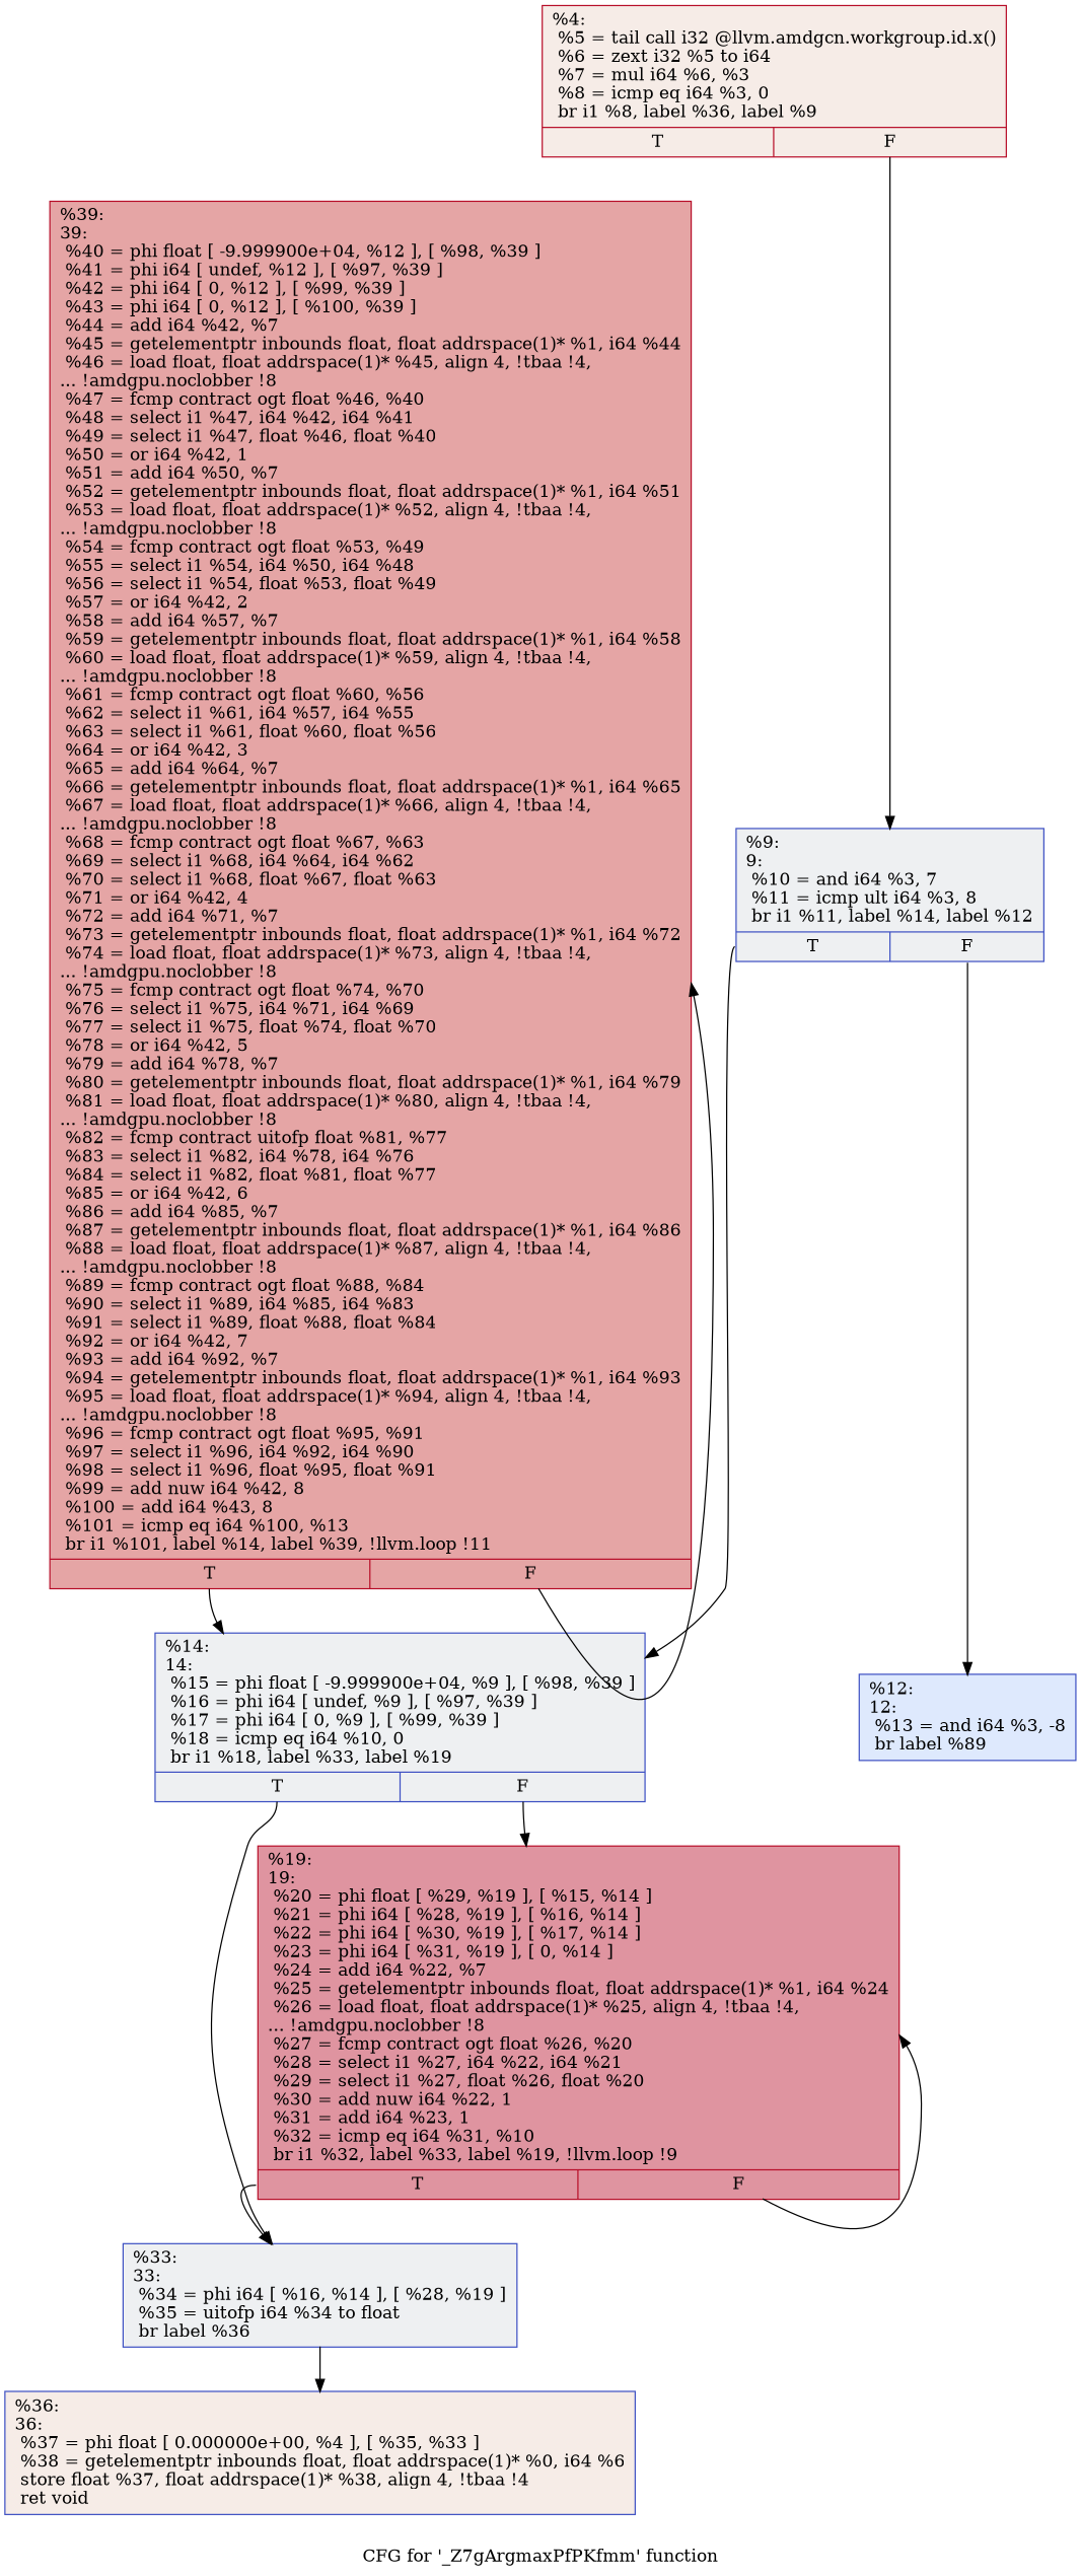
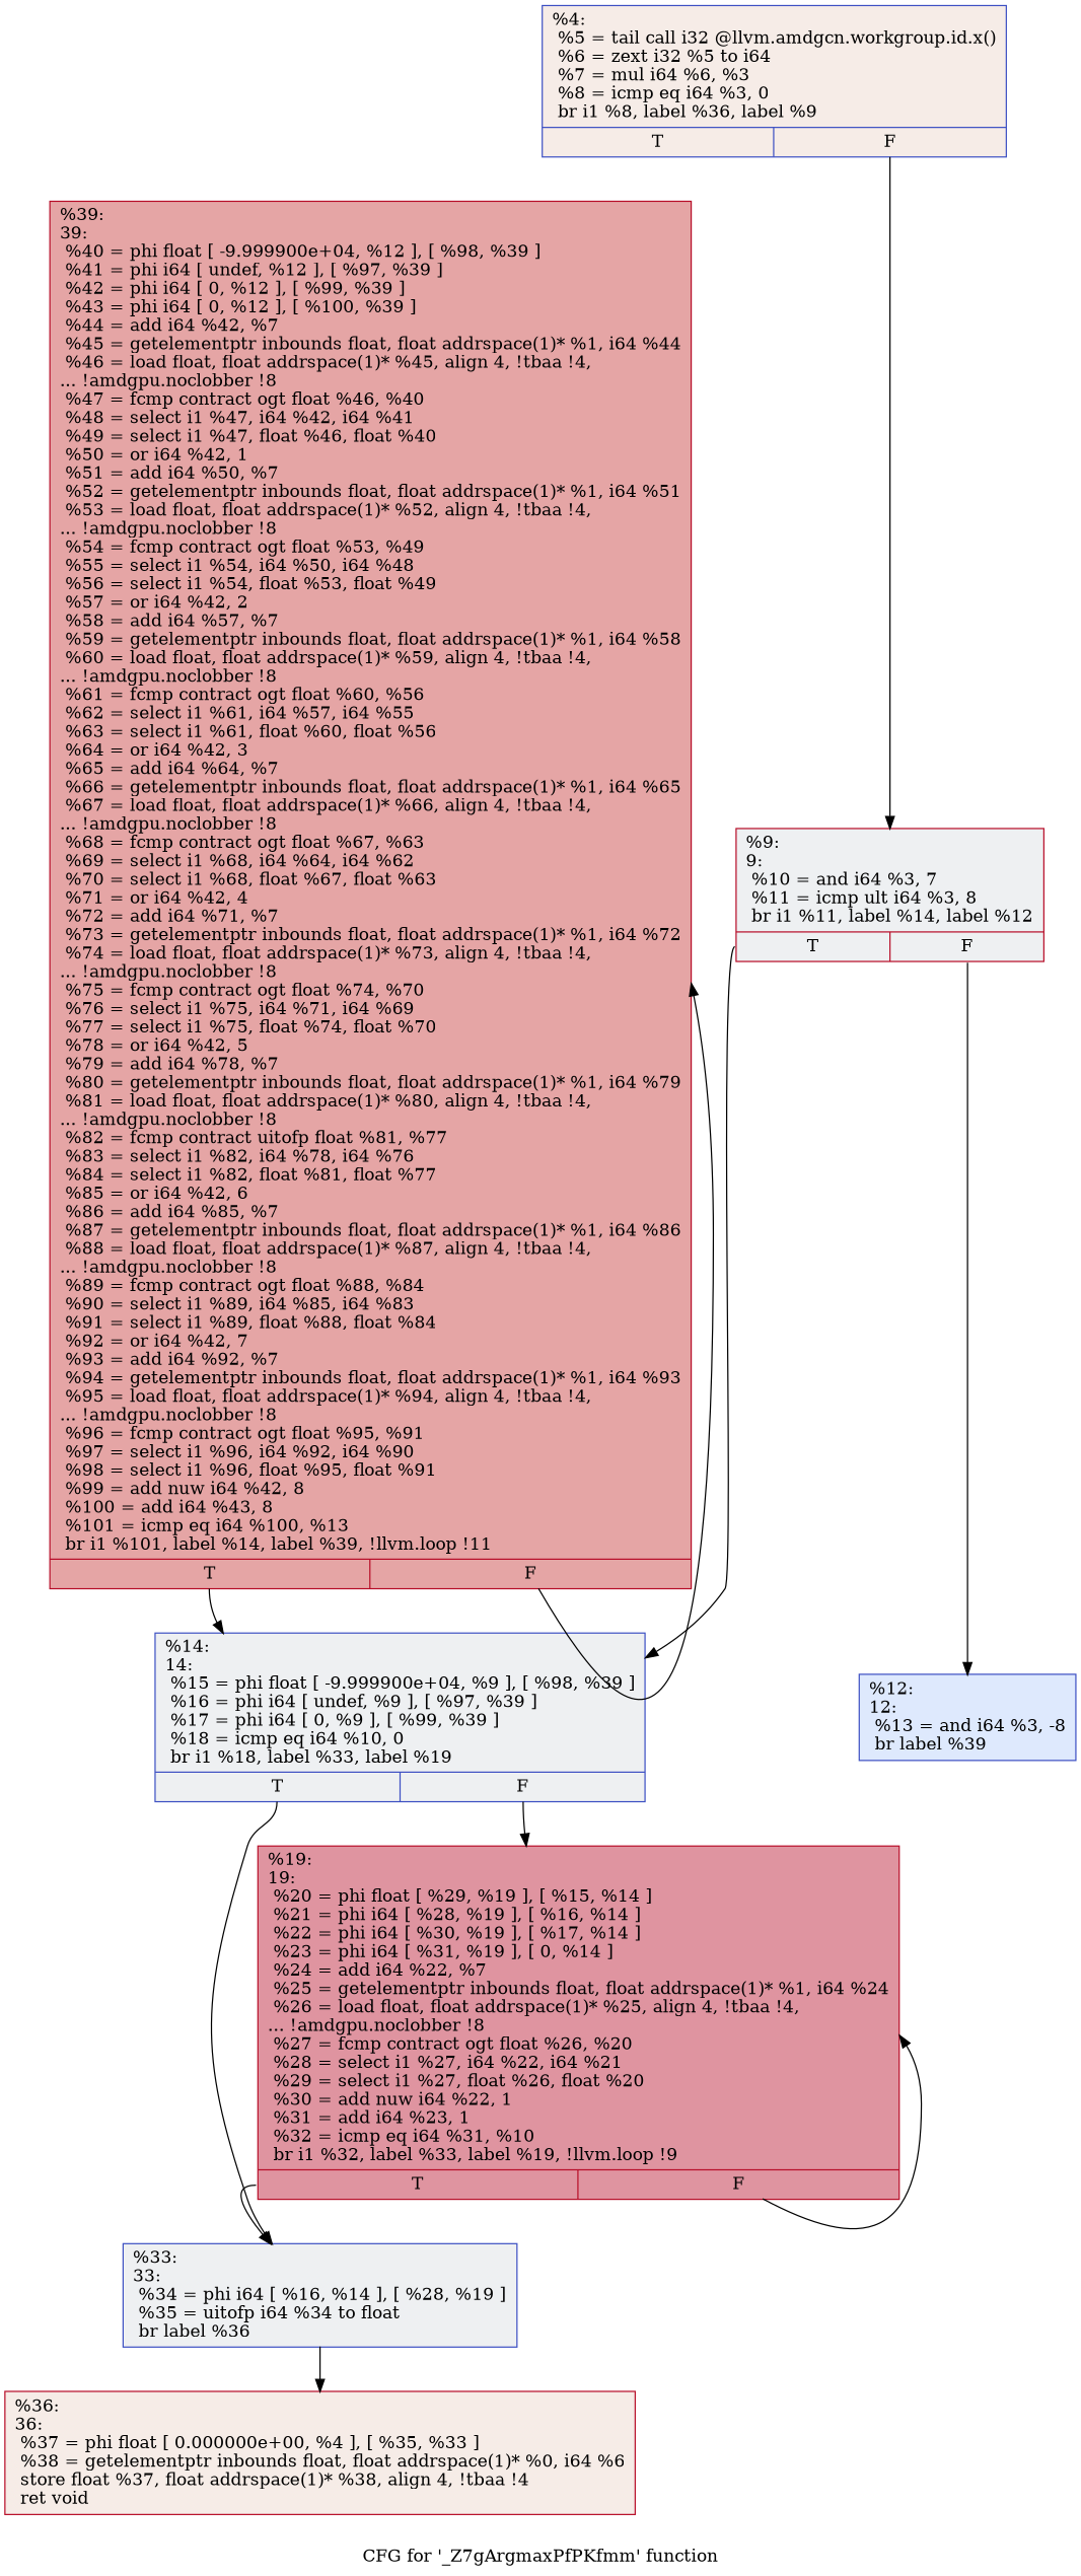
  digraph {
    label="CFG for '_Z7gArgmaxPfPKfmm' function"
    node [color="#3d50c3ff" fillcolor="#d9dce170" shape=record style=filled]
    edge [tailport=s1]
-   n1 [color="#b70d28ff" fillcolor="#ead5c970" label="{%4:\l  %5 = tail call i32 @llvm.amdgcn.workgroup.id.x()\l  %6 = zext i32 %5 to i64\l  %7 = mul i64 %6, %3\l  %8 = icmp eq i64 %3, 0\l  br i1 %8, label %36, label %9\l|{<s0>T|<s1>F}}"]
-   n2 [label="{%9:\l9:                                                \l  %10 = and i64 %3, 7\l  %11 = icmp ult i64 %3, 8\l  br i1 %11, label %14, label %12\l|{<s0>T|<s1>F}}"]
-   n3 [fillcolor="#ead5c970" label="{%36:\l36:                                               \l  %37 = phi float [ 0.000000e+00, %4 ], [ %35, %33 ]\l  %38 = getelementptr inbounds float, float addrspace(1)* %0, i64 %6\l  store float %37, float addrspace(1)* %38, align 4, !tbaa !4\l  ret void\l}"]
+   n1 [fillcolor="#ead5c970" label="{%4:\l  %5 = tail call i32 @llvm.amdgcn.workgroup.id.x()\l  %6 = zext i32 %5 to i64\l  %7 = mul i64 %6, %3\l  %8 = icmp eq i64 %3, 0\l  br i1 %8, label %36, label %9\l|{<s0>T|<s1>F}}"]
+   n2 [color="#b70d28ff" label="{%9:\l9:                                                \l  %10 = and i64 %3, 7\l  %11 = icmp ult i64 %3, 8\l  br i1 %11, label %14, label %12\l|{<s0>T|<s1>F}}"]
+   n3 [color="#b70d28ff" fillcolor="#ead5c970" label="{%36:\l36:                                               \l  %37 = phi float [ 0.000000e+00, %4 ], [ %35, %33 ]\l  %38 = getelementptr inbounds float, float addrspace(1)* %0, i64 %6\l  store float %37, float addrspace(1)* %38, align 4, !tbaa !4\l  ret void\l}"]
    n4 [label="{%14:\l14:                                               \l  %15 = phi float [ -9.999900e+04, %9 ], [ %98, %39 ]\l  %16 = phi i64 [ undef, %9 ], [ %97, %39 ]\l  %17 = phi i64 [ 0, %9 ], [ %99, %39 ]\l  %18 = icmp eq i64 %10, 0\l  br i1 %18, label %33, label %19\l|{<s0>T|<s1>F}}"]
-   n5 [fillcolor="#b5cdfa70" label="{%12:\l12:                                               \l  %13 = and i64 %3, -8\l  br label %89\l}"]
+   n5 [fillcolor="#b5cdfa70" label="{%12:\l12:                                               \l  %13 = and i64 %3, -8\l  br label %39\l}"]
    n6 [label="{%33:\l33:                                               \l  %34 = phi i64 [ %16, %14 ], [ %28, %19 ]\l  %35 = uitofp i64 %34 to float\l  br label %36\l}"]
    n7 [color="#b70d28ff" fillcolor="#b70d2870" label="{%19:\l19:                                               \l  %20 = phi float [ %29, %19 ], [ %15, %14 ]\l  %21 = phi i64 [ %28, %19 ], [ %16, %14 ]\l  %22 = phi i64 [ %30, %19 ], [ %17, %14 ]\l  %23 = phi i64 [ %31, %19 ], [ 0, %14 ]\l  %24 = add i64 %22, %7\l  %25 = getelementptr inbounds float, float addrspace(1)* %1, i64 %24\l  %26 = load float, float addrspace(1)* %25, align 4, !tbaa !4,\l... !amdgpu.noclobber !8\l  %27 = fcmp contract ogt float %26, %20\l  %28 = select i1 %27, i64 %22, i64 %21\l  %29 = select i1 %27, float %26, float %20\l  %30 = add nuw i64 %22, 1\l  %31 = add i64 %23, 1\l  %32 = icmp eq i64 %31, %10\l  br i1 %32, label %33, label %19, !llvm.loop !9\l|{<s0>T|<s1>F}}"]
    n8 [color="#b70d28ff" fillcolor="#c5333470" label="{%39:\l39:                                               \l  %40 = phi float [ -9.999900e+04, %12 ], [ %98, %39 ]\l  %41 = phi i64 [ undef, %12 ], [ %97, %39 ]\l  %42 = phi i64 [ 0, %12 ], [ %99, %39 ]\l  %43 = phi i64 [ 0, %12 ], [ %100, %39 ]\l  %44 = add i64 %42, %7\l  %45 = getelementptr inbounds float, float addrspace(1)* %1, i64 %44\l  %46 = load float, float addrspace(1)* %45, align 4, !tbaa !4,\l... !amdgpu.noclobber !8\l  %47 = fcmp contract ogt float %46, %40\l  %48 = select i1 %47, i64 %42, i64 %41\l  %49 = select i1 %47, float %46, float %40\l  %50 = or i64 %42, 1\l  %51 = add i64 %50, %7\l  %52 = getelementptr inbounds float, float addrspace(1)* %1, i64 %51\l  %53 = load float, float addrspace(1)* %52, align 4, !tbaa !4,\l... !amdgpu.noclobber !8\l  %54 = fcmp contract ogt float %53, %49\l  %55 = select i1 %54, i64 %50, i64 %48\l  %56 = select i1 %54, float %53, float %49\l  %57 = or i64 %42, 2\l  %58 = add i64 %57, %7\l  %59 = getelementptr inbounds float, float addrspace(1)* %1, i64 %58\l  %60 = load float, float addrspace(1)* %59, align 4, !tbaa !4,\l... !amdgpu.noclobber !8\l  %61 = fcmp contract ogt float %60, %56\l  %62 = select i1 %61, i64 %57, i64 %55\l  %63 = select i1 %61, float %60, float %56\l  %64 = or i64 %42, 3\l  %65 = add i64 %64, %7\l  %66 = getelementptr inbounds float, float addrspace(1)* %1, i64 %65\l  %67 = load float, float addrspace(1)* %66, align 4, !tbaa !4,\l... !amdgpu.noclobber !8\l  %68 = fcmp contract ogt float %67, %63\l  %69 = select i1 %68, i64 %64, i64 %62\l  %70 = select i1 %68, float %67, float %63\l  %71 = or i64 %42, 4\l  %72 = add i64 %71, %7\l  %73 = getelementptr inbounds float, float addrspace(1)* %1, i64 %72\l  %74 = load float, float addrspace(1)* %73, align 4, !tbaa !4,\l... !amdgpu.noclobber !8\l  %75 = fcmp contract ogt float %74, %70\l  %76 = select i1 %75, i64 %71, i64 %69\l  %77 = select i1 %75, float %74, float %70\l  %78 = or i64 %42, 5\l  %79 = add i64 %78, %7\l  %80 = getelementptr inbounds float, float addrspace(1)* %1, i64 %79\l  %81 = load float, float addrspace(1)* %80, align 4, !tbaa !4,\l... !amdgpu.noclobber !8\l  %82 = fcmp contract uitofp float %81, %77\l  %83 = select i1 %82, i64 %78, i64 %76\l  %84 = select i1 %82, float %81, float %77\l  %85 = or i64 %42, 6\l  %86 = add i64 %85, %7\l  %87 = getelementptr inbounds float, float addrspace(1)* %1, i64 %86\l  %88 = load float, float addrspace(1)* %87, align 4, !tbaa !4,\l... !amdgpu.noclobber !8\l  %89 = fcmp contract ogt float %88, %84\l  %90 = select i1 %89, i64 %85, i64 %83\l  %91 = select i1 %89, float %88, float %84\l  %92 = or i64 %42, 7\l  %93 = add i64 %92, %7\l  %94 = getelementptr inbounds float, float addrspace(1)* %1, i64 %93\l  %95 = load float, float addrspace(1)* %94, align 4, !tbaa !4,\l... !amdgpu.noclobber !8\l  %96 = fcmp contract ogt float %95, %91\l  %97 = select i1 %96, i64 %92, i64 %90\l  %98 = select i1 %96, float %95, float %91\l  %99 = add nuw i64 %42, 8\l  %100 = add i64 %43, 8\l  %101 = icmp eq i64 %100, %13\l  br i1 %101, label %14, label %39, !llvm.loop !11\l|{<s0>T|<s1>F}}"]
    n1 -> n2
    n2 -> n4 [tailport=s0]
    n2 -> n5
    n4 -> n6 [tailport=s0]
    n4 -> n7
    n6 -> n3 [tailport=s0]
    n7 -> n6 [tailport=s0]
    n7 -> n7
    n8 -> n4 [tailport=s0]
    n8 -> n8
  }
